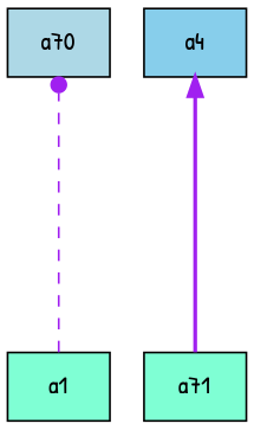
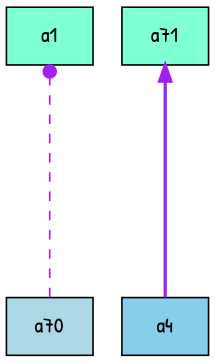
  digraph {
    fontname="Patrick Hand"
    rankdir=BT
    ranksep=2.0
    node [fillcolor=aquamarine fontname="Patrick Hand" shape=record style=filled]
    edge [color=purple fontname="Patrick Hand"]
    n1 [label="{a1}"]
    n2 [label="{a71}"]
    n3 [fillcolor=skyblue label="{a4}"]
    n4 [fillcolor=lightblue label="{a70}"]
-   n2 -> n3 [arrowhead=normal style=bold]
-   n1 -> n4 [arrowhead=dot style=dashed]
+   n3 -> n2 [arrowhead=normal style=bold]
+   n4 -> n1 [arrowhead=dot style=dashed]
  }
